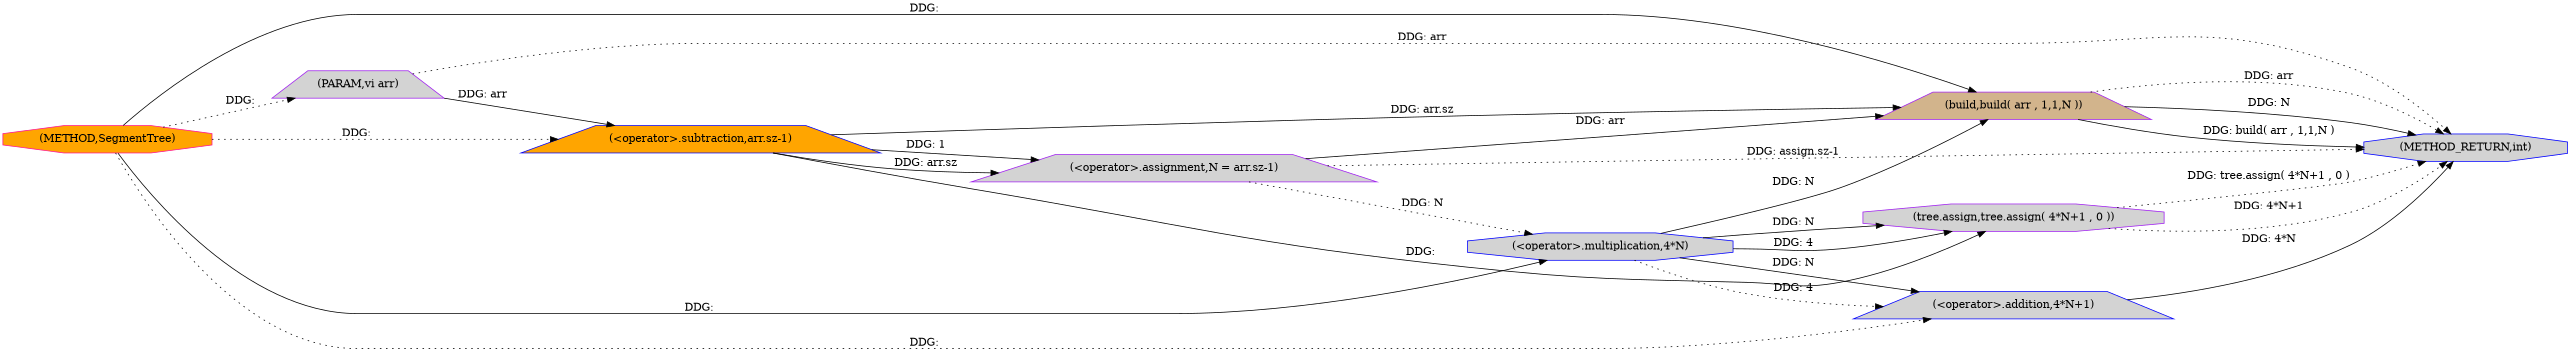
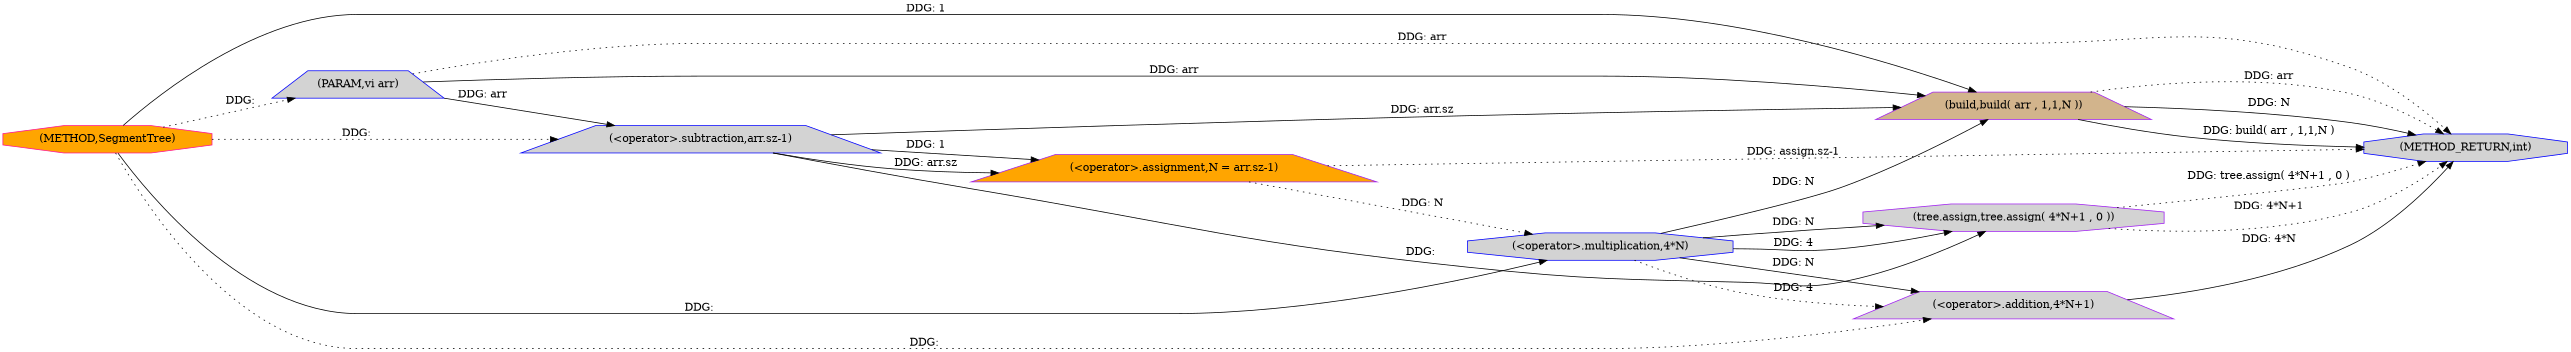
  digraph {
    rankdir=LR
    node [color=blue fillcolor=lightgrey shape=trapezium style=filled]
    edge [style=solid]
    n1 [color=deeppink fillcolor=orange label="(METHOD,SegmentTree)" shape=octagon]
-   n2 [color=purple label="(PARAM,vi arr)"]
+   n2 [label="(PARAM,vi arr)"]
    n3 [color=purple fillcolor=tan label="(build,build( arr , 1,1,N ))"]
-   n4 [fillcolor=orange label="(<operator>.subtraction,arr.sz-1)"]
-   n5 [label="(<operator>.addition,4*N+1)"]
+   n4 [label="(<operator>.subtraction,arr.sz-1)"]
+   n5 [color=purple label="(<operator>.addition,4*N+1)"]
    n6 [label="(<operator>.multiplication,4*N)" shape=octagon]
    n7 [label="(METHOD_RETURN,int)" shape=octagon]
-   n8 [color=purple label="(<operator>.assignment,N = arr.sz-1)"]
+   n8 [color=purple fillcolor=orange label="(<operator>.assignment,N = arr.sz-1)"]
    n9 [color=purple label="(tree.assign,tree.assign( 4*N+1 , 0 ))" shape=octagon]
    n1 -> n2 [label="DDG: " style=dotted]
-   n1 -> n3 [label="DDG: "]
+   n1 -> n3 [label="DDG: 1"]
    n1 -> n4 [label="DDG: " style=dotted]
    n1 -> n5 [label="DDG: " style=dotted]
    n1 -> n6 [label="DDG: "]
-   n8 -> n3 [label="DDG: arr"]
+   n2 -> n3 [label="DDG: arr"]
    n2 -> n4 [label="DDG: arr"]
    n2 -> n7 [label="DDG: arr" style=dotted]
    n3 -> n7 [label="DDG: arr" style=dotted]
    n3 -> n7 [label="DDG: N"]
    n3 -> n7 [label="DDG: build( arr , 1,1,N )"]
    n4 -> n3 [label="DDG: arr.sz"]
    n4 -> n8 [label="DDG: 1"]
    n4 -> n8 [label="DDG: arr.sz"]
    n4 -> n9 [label="DDG: "]
    n5 -> n7 [label="DDG: 4*N"]
    n6 -> n3 [label="DDG: N"]
    n6 -> n5 [label="DDG: N"]
    n6 -> n5 [label="DDG: 4" style=dotted]
    n6 -> n9 [label="DDG: N"]
    n6 -> n9 [label="DDG: 4"]
    n8 -> n6 [label="DDG: N" style=dotted]
    n8 -> n7 [label="DDG: assign.sz-1" style=dotted]
    n9 -> n7 [label="DDG: 4*N+1" style=dotted]
    n9 -> n7 [label="DDG: tree.assign( 4*N+1 , 0 )" style=dotted]
  }
